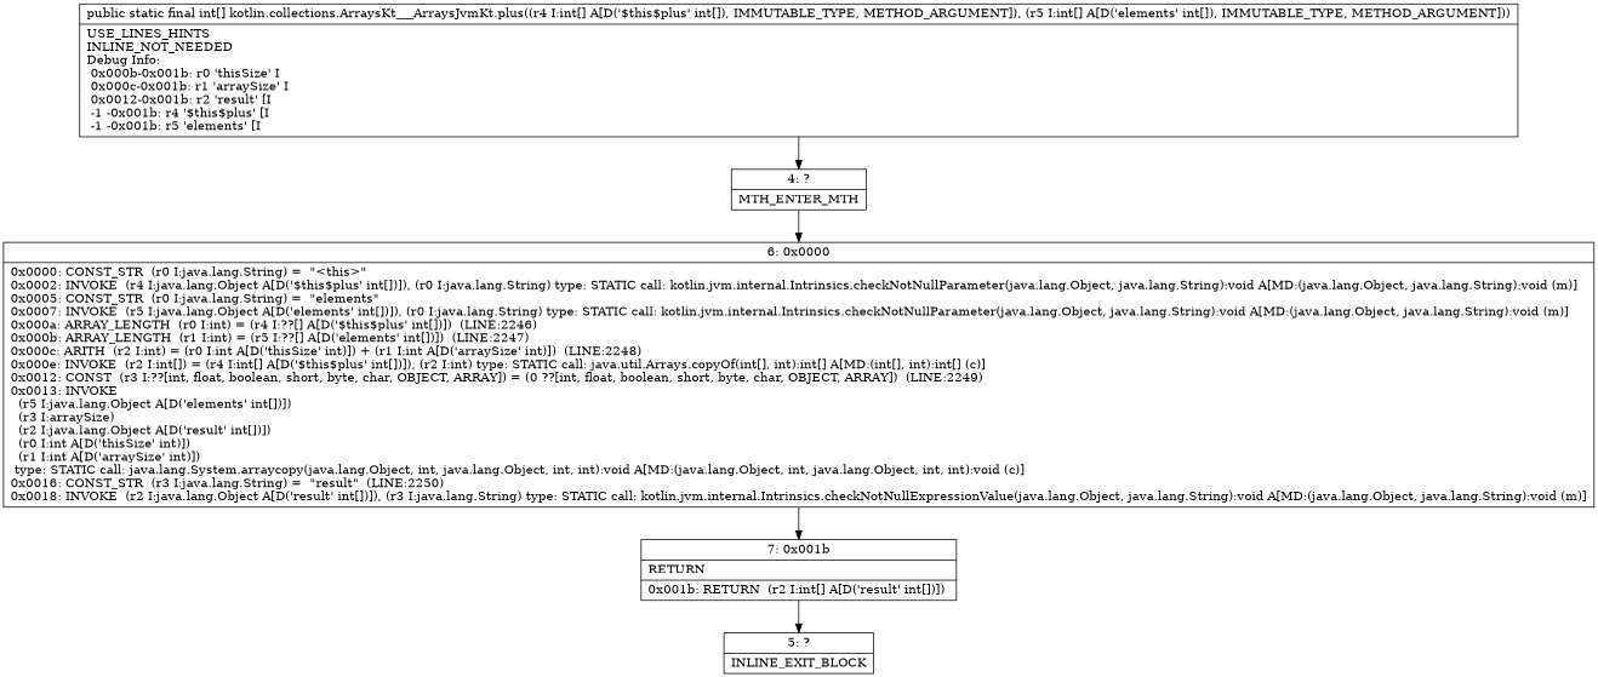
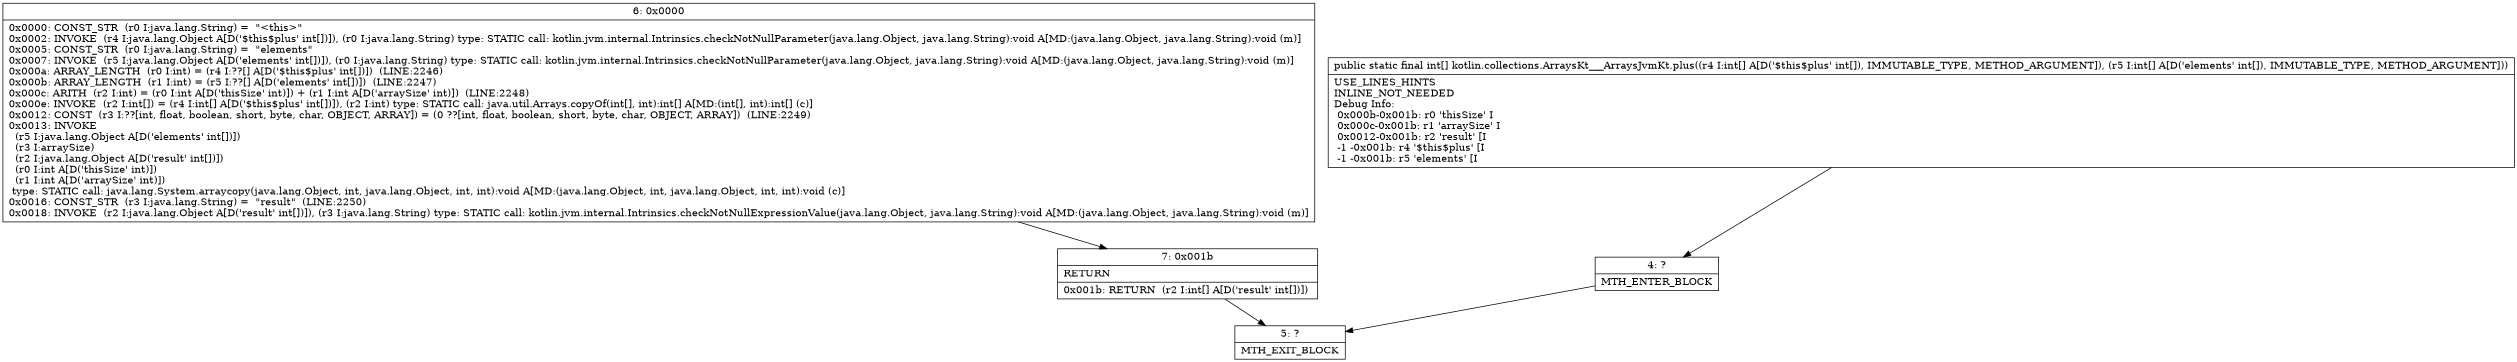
  digraph {
    node [shape=record]
-   n1 [label="{4\:\ ?|MTH_ENTER_MTH\l}"]
+   n1 [label="{4\:\ ?|MTH_ENTER_BLOCK\l}"]
    n2 [label="{6\:\ 0x0000|0x0000: CONST_STR  (r0 I:java.lang.String) =  \"\<this\>\" \l0x0002: INVOKE  (r4 I:java.lang.Object A[D('$this$plus' int[])]), (r0 I:java.lang.String) type: STATIC call: kotlin.jvm.internal.Intrinsics.checkNotNullParameter(java.lang.Object, java.lang.String):void A[MD:(java.lang.Object, java.lang.String):void (m)]\l0x0005: CONST_STR  (r0 I:java.lang.String) =  \"elements\" \l0x0007: INVOKE  (r5 I:java.lang.Object A[D('elements' int[])]), (r0 I:java.lang.String) type: STATIC call: kotlin.jvm.internal.Intrinsics.checkNotNullParameter(java.lang.Object, java.lang.String):void A[MD:(java.lang.Object, java.lang.String):void (m)]\l0x000a: ARRAY_LENGTH  (r0 I:int) = (r4 I:??[] A[D('$this$plus' int[])])  (LINE:2246)\l0x000b: ARRAY_LENGTH  (r1 I:int) = (r5 I:??[] A[D('elements' int[])])  (LINE:2247)\l0x000c: ARITH  (r2 I:int) = (r0 I:int A[D('thisSize' int)]) + (r1 I:int A[D('arraySize' int)])  (LINE:2248)\l0x000e: INVOKE  (r2 I:int[]) = (r4 I:int[] A[D('$this$plus' int[])]), (r2 I:int) type: STATIC call: java.util.Arrays.copyOf(int[], int):int[] A[MD:(int[], int):int[] (c)]\l0x0012: CONST  (r3 I:??[int, float, boolean, short, byte, char, OBJECT, ARRAY]) = (0 ??[int, float, boolean, short, byte, char, OBJECT, ARRAY])  (LINE:2249)\l0x0013: INVOKE  \l  (r5 I:java.lang.Object A[D('elements' int[])])\l  (r3 I:arraySize)\l  (r2 I:java.lang.Object A[D('result' int[])])\l  (r0 I:int A[D('thisSize' int)])\l  (r1 I:int A[D('arraySize' int)])\l type: STATIC call: java.lang.System.arraycopy(java.lang.Object, int, java.lang.Object, int, int):void A[MD:(java.lang.Object, int, java.lang.Object, int, int):void (c)]\l0x0016: CONST_STR  (r3 I:java.lang.String) =  \"result\"  (LINE:2250)\l0x0018: INVOKE  (r2 I:java.lang.Object A[D('result' int[])]), (r3 I:java.lang.String) type: STATIC call: kotlin.jvm.internal.Intrinsics.checkNotNullExpressionValue(java.lang.Object, java.lang.String):void A[MD:(java.lang.Object, java.lang.String):void (m)]\l}"]
    n3 [label="{7\:\ 0x001b|RETURN\l|0x001b: RETURN  (r2 I:int[] A[D('result' int[])]) \l}"]
-   n4 [label="{5\:\ ?|INLINE_EXIT_BLOCK\l}"]
+   n4 [label="{5\:\ ?|MTH_EXIT_BLOCK\l}"]
    n5 [label="{public static final int[] kotlin.collections.ArraysKt___ArraysJvmKt.plus((r4 I:int[] A[D('$this$plus' int[]), IMMUTABLE_TYPE, METHOD_ARGUMENT]), (r5 I:int[] A[D('elements' int[]), IMMUTABLE_TYPE, METHOD_ARGUMENT]))  | USE_LINES_HINTS\lINLINE_NOT_NEEDED\lDebug Info:\l  0x000b\-0x001b: r0 'thisSize' I\l  0x000c\-0x001b: r1 'arraySize' I\l  0x0012\-0x001b: r2 'result' [I\l  \-1 \-0x001b: r4 '$this$plus' [I\l  \-1 \-0x001b: r5 'elements' [I\l}"]
-   n1 -> n2
+   n1 -> n4
    n2 -> n3
    n3 -> n4
    n5 -> n1
  }
